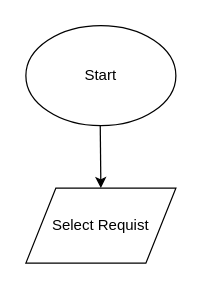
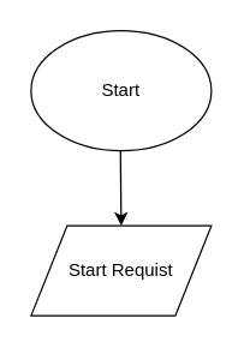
  <mxCell id="0" />
  <mxCell id="1" parent="0" />
  <mxCell id="2" value="Start" style="ellipse;whiteSpace=wrap;html=1;" vertex="1" parent="1"><mxGeometry x="20" y="20" width="120" height="80" as="geometry" /></mxCell>
  <mxCell id="3" value="" style="endArrow=classic;html=1;" edge="1" parent="1"><mxGeometry width="50" height="50" relative="1" as="geometry"><mxPoint x="79.5" y="100" as="sourcePoint" /><mxPoint x="80" y="150" as="targetPoint" /></mxGeometry></mxCell>
- <mxCell id="4" value="Select Requist" style="shape=parallelogram;perimeter=parallelogramPerimeter;whiteSpace=wrap;html=1;" vertex="1" parent="1"><mxGeometry x="20" y="150" width="120" height="60" as="geometry" /></mxCell>
+ <mxCell id="4" value="Start Requist" style="shape=parallelogram;perimeter=parallelogramPerimeter;whiteSpace=wrap;html=1;" vertex="1" parent="1"><mxGeometry x="20" y="150" width="120" height="60" as="geometry" /></mxCell>
